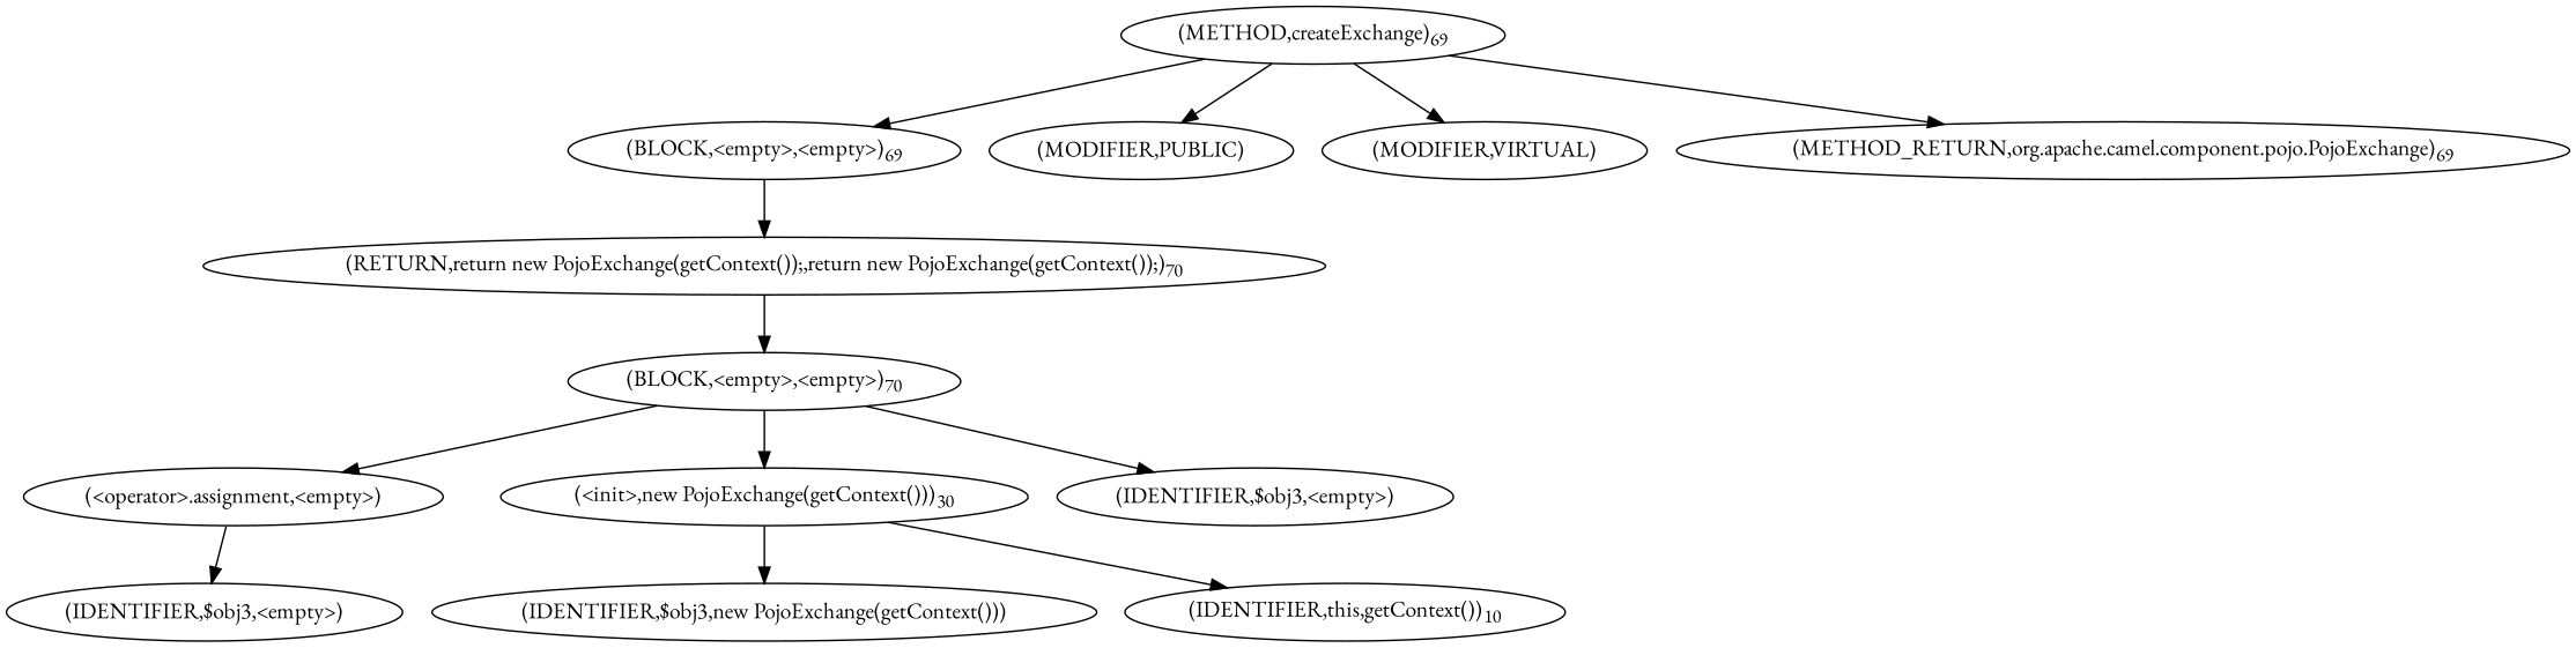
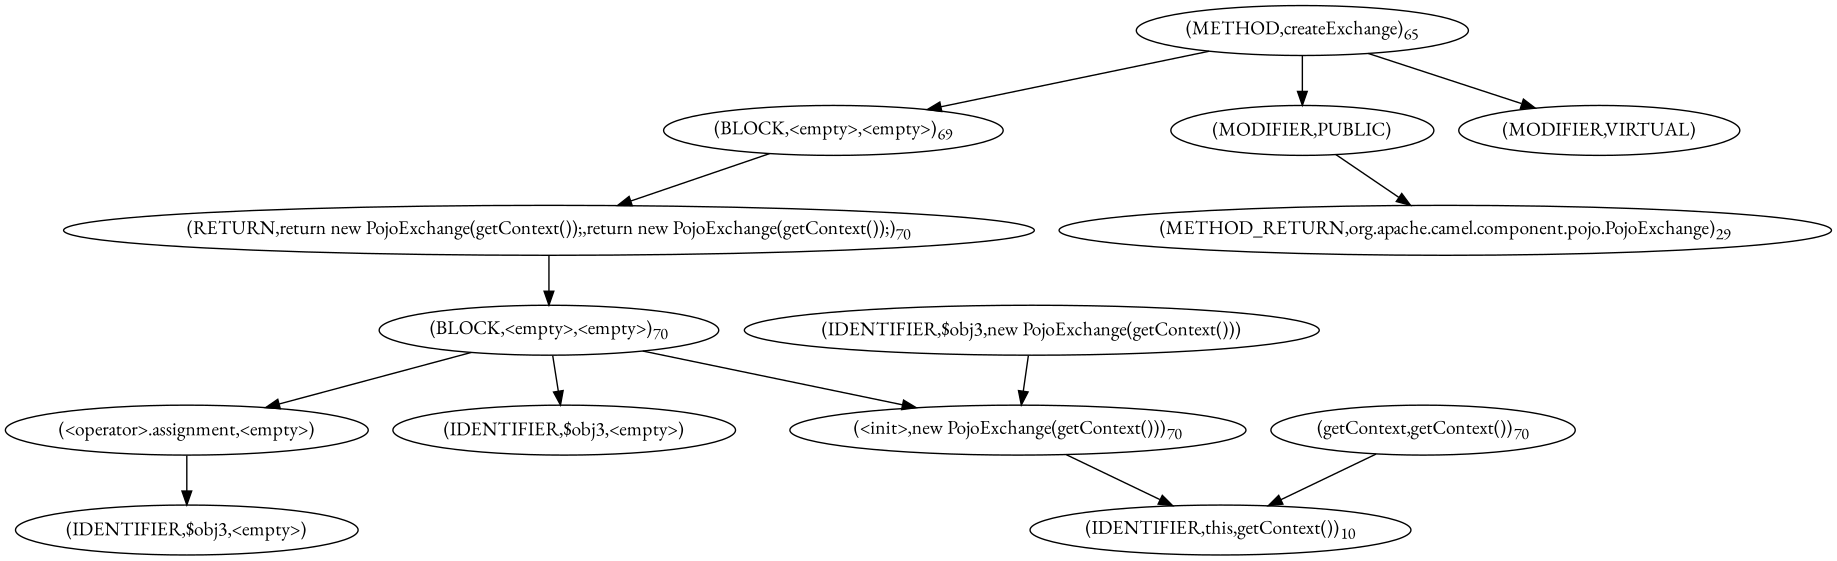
  digraph {
    fontname="EB Garamond"
    node [fontname="EB Garamond"]
    edge [fontname="EB Garamond"]
-   n1 [label=<(METHOD,createExchange)<SUB>69</SUB>>]
+   n1 [label=<(METHOD,createExchange)<SUB>65</SUB>>]
    n2 [label=<(BLOCK,&lt;empty&gt;,&lt;empty&gt;)<SUB>69</SUB>>]
    n3 [label=<(MODIFIER,PUBLIC)>]
    n4 [label=<(MODIFIER,VIRTUAL)>]
-   n5 [label=<(METHOD_RETURN,org.apache.camel.component.pojo.PojoExchange)<SUB>69</SUB>>]
+   n5 [label=<(METHOD_RETURN,org.apache.camel.component.pojo.PojoExchange)<SUB>29</SUB>>]
    n6 [label=<(RETURN,return new PojoExchange(getContext());,return new PojoExchange(getContext());)<SUB>70</SUB>>]
    n7 [label=<(BLOCK,&lt;empty&gt;,&lt;empty&gt;)<SUB>70</SUB>>]
    n8 [label=<(&lt;operator&gt;.assignment,&lt;empty&gt;)>]
-   n9 [label=<(&lt;init&gt;,new PojoExchange(getContext()))<SUB>30</SUB>>]
+   n9 [label=<(&lt;init&gt;,new PojoExchange(getContext()))<SUB>70</SUB>>]
    n10 [label=<(IDENTIFIER,$obj3,&lt;empty&gt;)>]
    n11 [label=<(IDENTIFIER,$obj3,&lt;empty&gt;)>]
    n12 [label=<(IDENTIFIER,$obj3,new PojoExchange(getContext()))>]
    n13 [label=<(IDENTIFIER,this,getContext())<SUB>10</SUB>>]
+   n14 [label=<(getContext,getContext())<SUB>70</SUB>>]
    n1 -> n2
    n1 -> n3
    n1 -> n4
-   n1 -> n5
+   n3 -> n5
    n2 -> n6
    n6 -> n7
    n7 -> n8
    n7 -> n9
    n7 -> n10
    n8 -> n11
-   n9 -> n12
+   n12 -> n9
    n9 -> n13
+   n14 -> n13
  }
